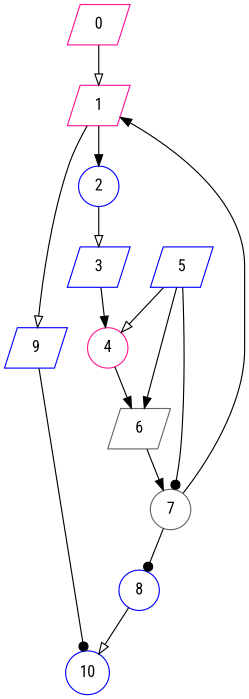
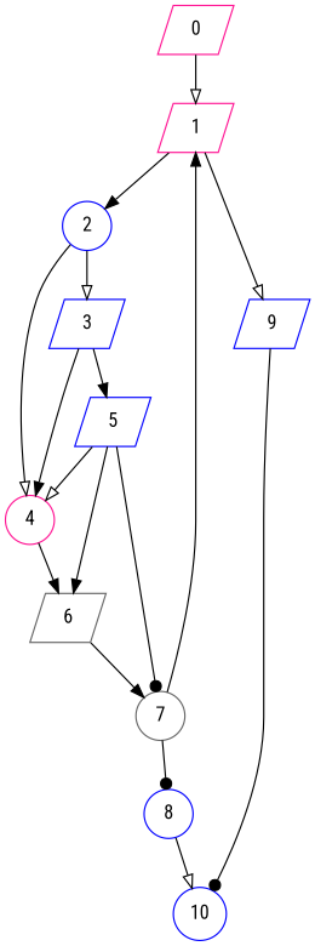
  digraph {
    fontname="Roboto Condensed"
    node [color=blue fontname="Roboto Condensed" shape=parallelogram]
    edge [arrowhead=normal fontname="Roboto Condensed"]
    0 [color=deeppink]
    1 [color=deeppink]
    2 [shape=circle]
    9
    3
    4 [color=deeppink shape=circle]
    10 [shape=circle]
    5
    6 [color=gray40]
    7 [color=gray40 shape=circle]
    8 [shape=circle]
    0 -> 1 [arrowhead=onormal]
    1 -> 2
    1 -> 9 [arrowhead=onormal]
    2 -> 3 [arrowhead=onormal]
+   2 -> 4 [arrowhead=onormal]
    9 -> 10 [arrowhead=dot]
    3 -> 4
+   3 -> 5
    4 -> 6
    5 -> 4 [arrowhead=onormal]
    5 -> 6
    5 -> 7 [arrowhead=dot]
    6 -> 7
    7 -> 1
    7 -> 8 [arrowhead=dot]
    8 -> 10 [arrowhead=onormal]
  }
